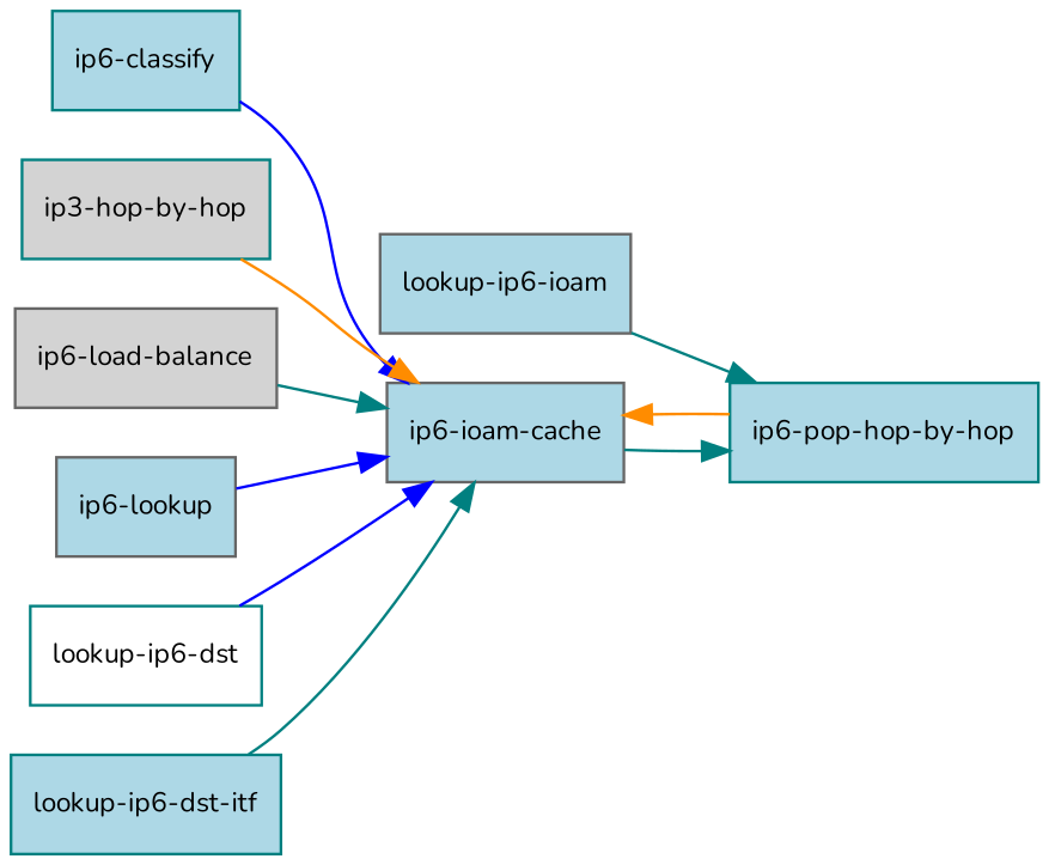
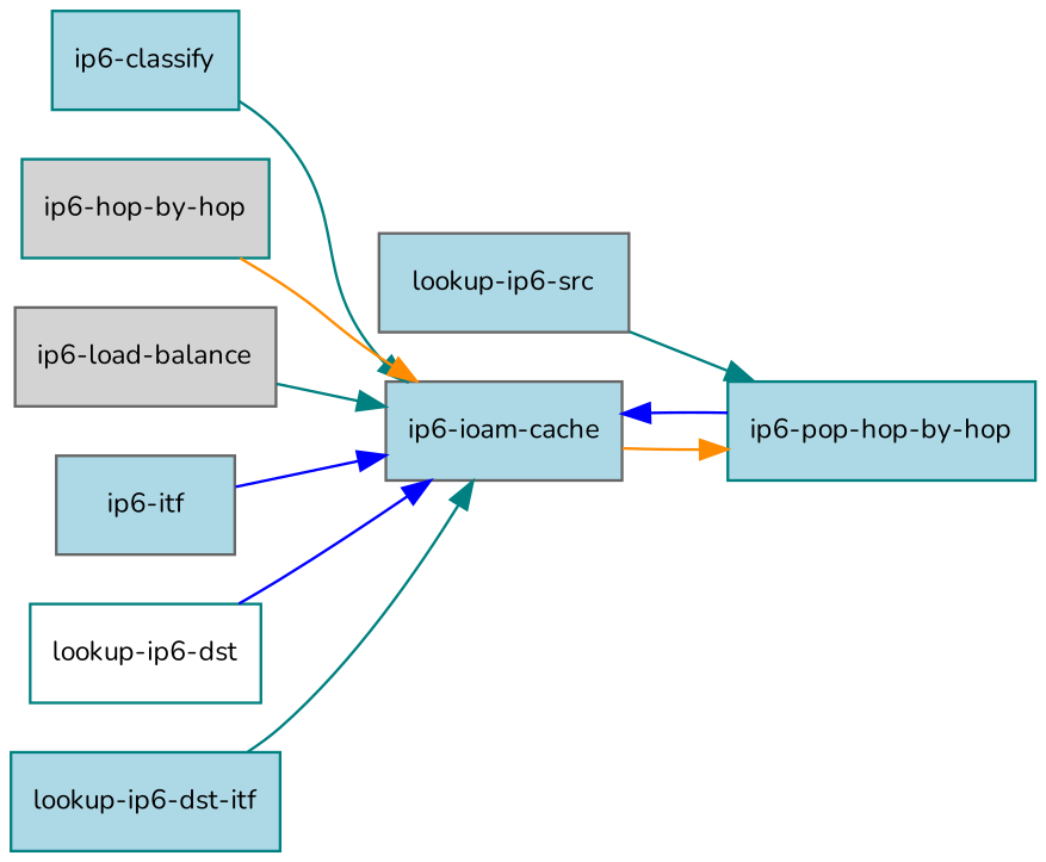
  digraph {
    fontname=Nunito
    rankdir=LR
    node [color=teal fillcolor=lightblue fontcolor=black fontname=Nunito fontsize=10 shape=box style=filled]
    edge [color=teal fontname=Nunito fontsize=8]
    "ip6-ioam-cache" [color=gray40]
    "ip6-pop-hop-by-hop"
    "ip6-classify"
-   "ip6-hop-by-hop" [fillcolor=lightgrey label="ip3-hop-by-hop"]
+   "ip6-hop-by-hop" [fillcolor=lightgrey]
    "ip6-load-balance" [color=gray40 fillcolor=lightgrey]
-   "ip6-lookup" [color=gray40]
+   "ip6-lookup" [color=gray40 label="ip6-itf"]
    "lookup-ip6-dst" [fillcolor=white]
    "lookup-ip6-dst-itf"
-   "lookup-ip6-src" [color=gray40 label="lookup-ip6-ioam"]
-   "ip6-ioam-cache" -> "ip6-pop-hop-by-hop"
-   "ip6-pop-hop-by-hop" -> "ip6-ioam-cache" [color=darkorange]
-   "ip6-classify" -> "ip6-ioam-cache" [color=blue]
+   "lookup-ip6-src" [color=gray40]
+   "ip6-ioam-cache" -> "ip6-pop-hop-by-hop" [color=darkorange]
+   "ip6-pop-hop-by-hop" -> "ip6-ioam-cache" [color=blue]
+   "ip6-classify" -> "ip6-ioam-cache"
    "ip6-hop-by-hop" -> "ip6-ioam-cache" [color=darkorange]
    "ip6-load-balance" -> "ip6-ioam-cache"
    "ip6-lookup" -> "ip6-ioam-cache" [color=blue]
    "lookup-ip6-dst" -> "ip6-ioam-cache" [color=blue]
    "lookup-ip6-dst-itf" -> "ip6-ioam-cache"
    "lookup-ip6-src" -> "ip6-pop-hop-by-hop"
  }
